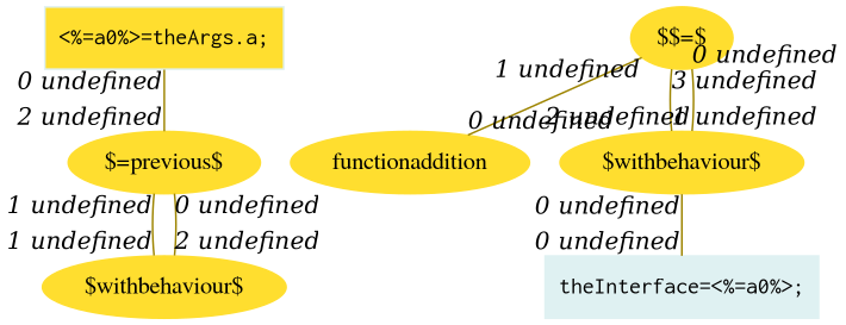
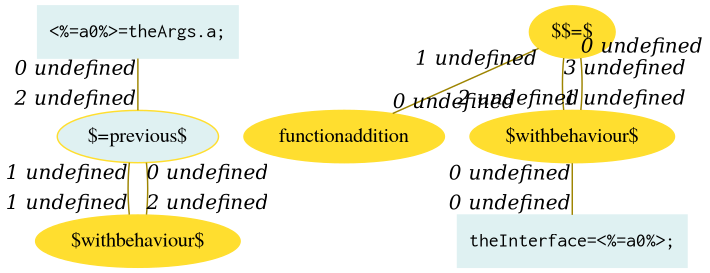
  digraph {
    node [color="#ffde2f" fontname=Times shape=ellipse style=filled]
    edge [arrowHead=none arrowsize=1 color="#9d8400" dir=none fontname="Times-Italic" headlabel="0 undefined" taillabel="1 undefined"]
-   n1 [label="$=previous$"]
+   n1 [label="$=previous$" fillcolor="#dff1f2"]
    n2 [label="$withbehaviour$"]
    n3 [label=functionaddition]
    n4 [label="$$=$"]
    n5 [label="$withbehaviour$"]
    n6 [color="#dff1f2" fontname=Courier label="theInterface=<%=a0%>;\n" shape=box]
-   n7 [color="#dff1f2" fontname=Courier label="<%=a0%>=theArgs.a;\n" shape=box fillcolor="#ffde2f"]
+   n7 [color="#dff1f2" fontname=Courier label="<%=a0%>=theArgs.a;\n" shape=box]
    n1 -> n2 [headlabel="1 undefined"]
    n2 -> n1 [taillabel="2 undefined"]
    n4 -> n3
    n4 -> n5 [headlabel="1 undefined" taillabel="3 undefined"]
    n5 -> n4 [taillabel="2 undefined"]
    n5 -> n6 [taillabel="0 undefined"]
    n7 -> n1 [headlabel="2 undefined" taillabel="0 undefined"]
  }
